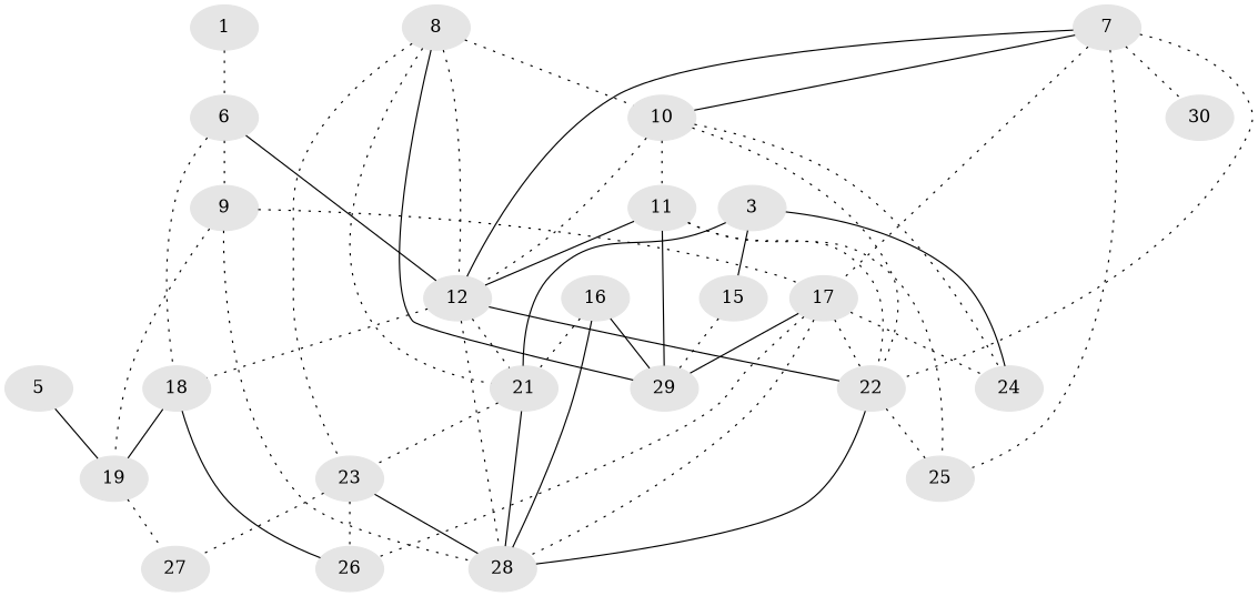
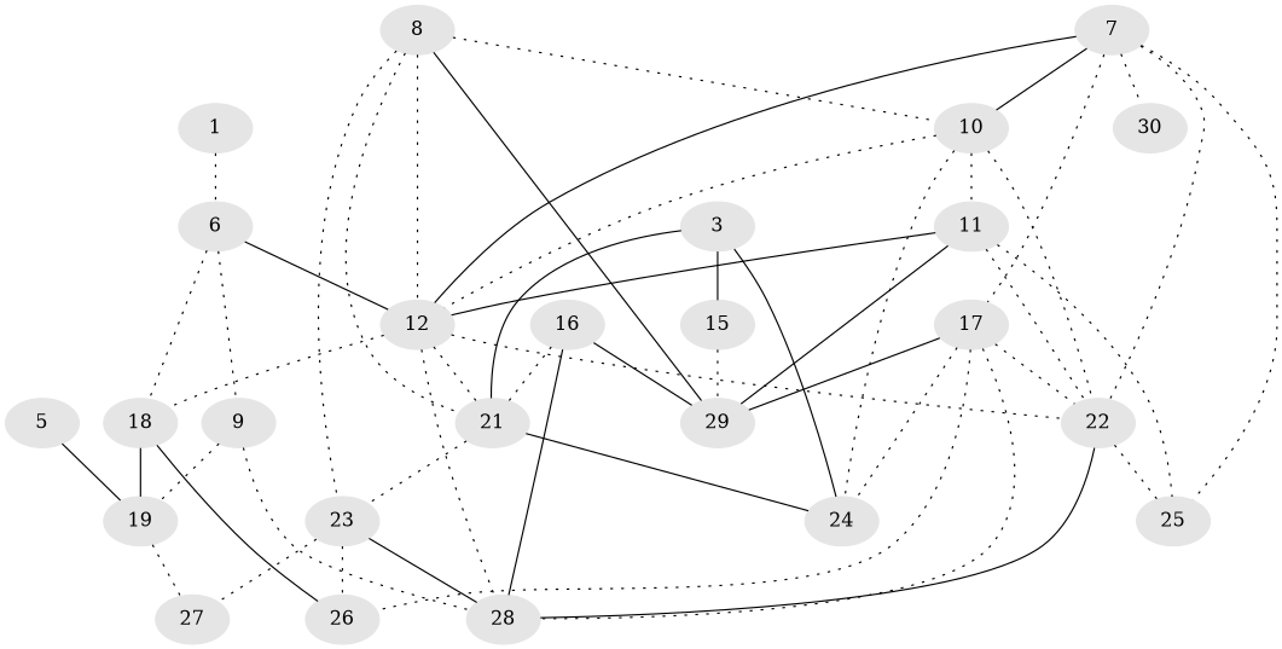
  graph {
    node [color=gray90 style=filled]
    edge [style=dotted weight=1.0]
    1
    6
    9
    12
    18
    3
    15
    24
    21
    29
    5
    19
    27
    17
    28
    22
    26
    7
    10
    30
    25
    11
    8
    23
    16
    1 -- 6
    6 -- 9
    6 -- 12 [style=solid]
    6 -- 18
    9 -- 19
-   9 -- 17
    9 -- 28
    12 -- 18
    12 -- 21
    12 -- 28
-   12 -- 22 [style=solid]
+   12 -- 22
    18 -- 19 [style=solid]
    18 -- 26 [style=solid]
    3 -- 15 [style=solid]
    3 -- 24 [style=solid]
    3 -- 21 [style=solid weight=2.0]
    15 -- 29
-   21 -- 28 [style=solid]
+   21 -- 24 [style=solid]
    21 -- 23
    5 -- 19 [style=solid]
    19 -- 27
    17 -- 24
    17 -- 29 [style=solid]
    17 -- 28
    17 -- 22
    17 -- 26
    22 -- 28 [style=solid]
    22 -- 25
    7 -- 12 [style=solid]
    7 -- 17
    7 -- 22
    7 -- 10 [style=solid]
    7 -- 30
    7 -- 25
    10 -- 12
    10 -- 24
    10 -- 22
    10 -- 11 [weight=2.0]
    11 -- 12 [style=solid weight=2.0]
    11 -- 29 [style=solid]
    11 -- 22
    11 -- 25
    8 -- 12
    8 -- 21
    8 -- 29 [style=solid]
    8 -- 10
    8 -- 23
    23 -- 27
    23 -- 28 [style=solid]
    23 -- 26
    16 -- 21
    16 -- 29 [style=solid]
    16 -- 28 [style=solid]
  }
